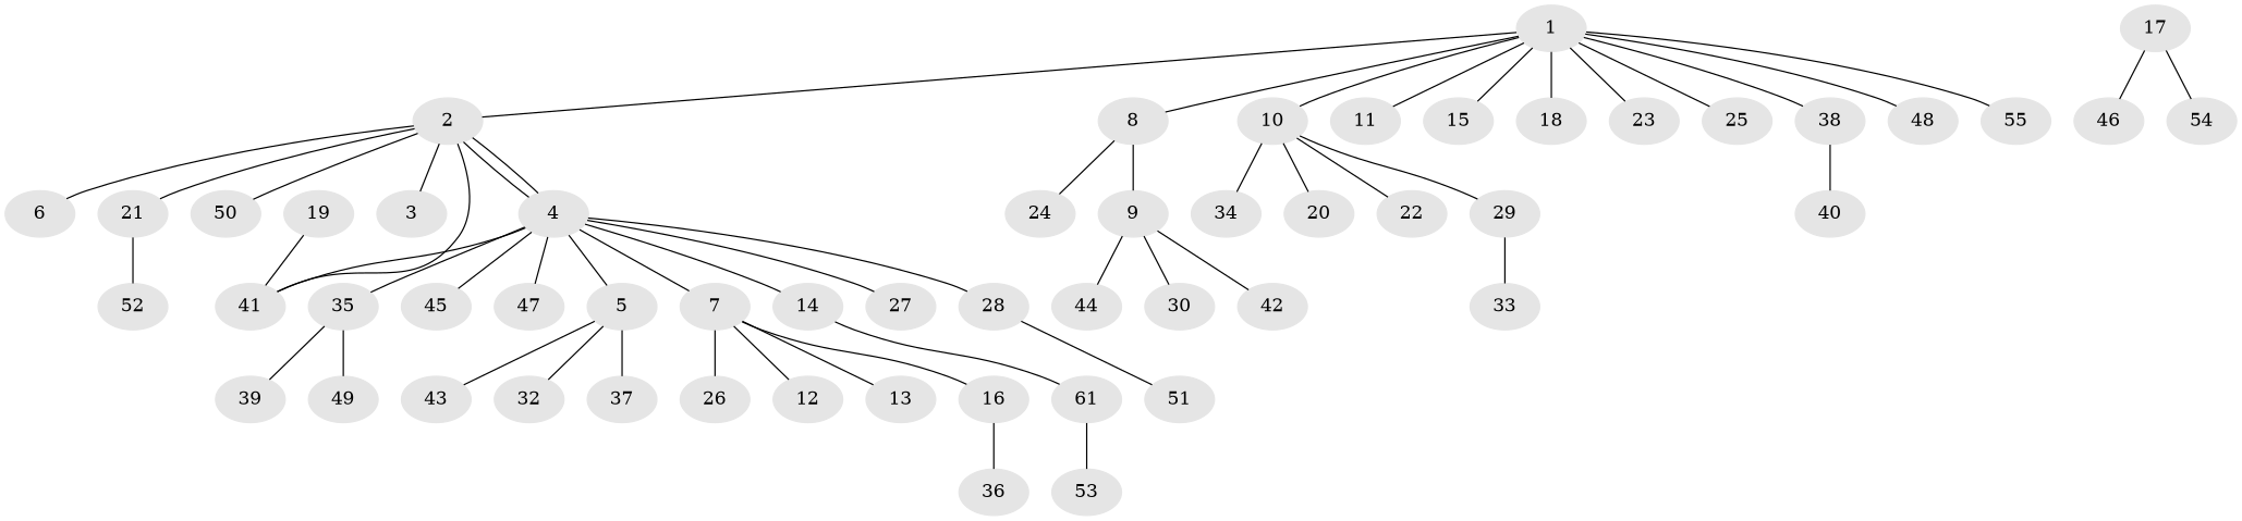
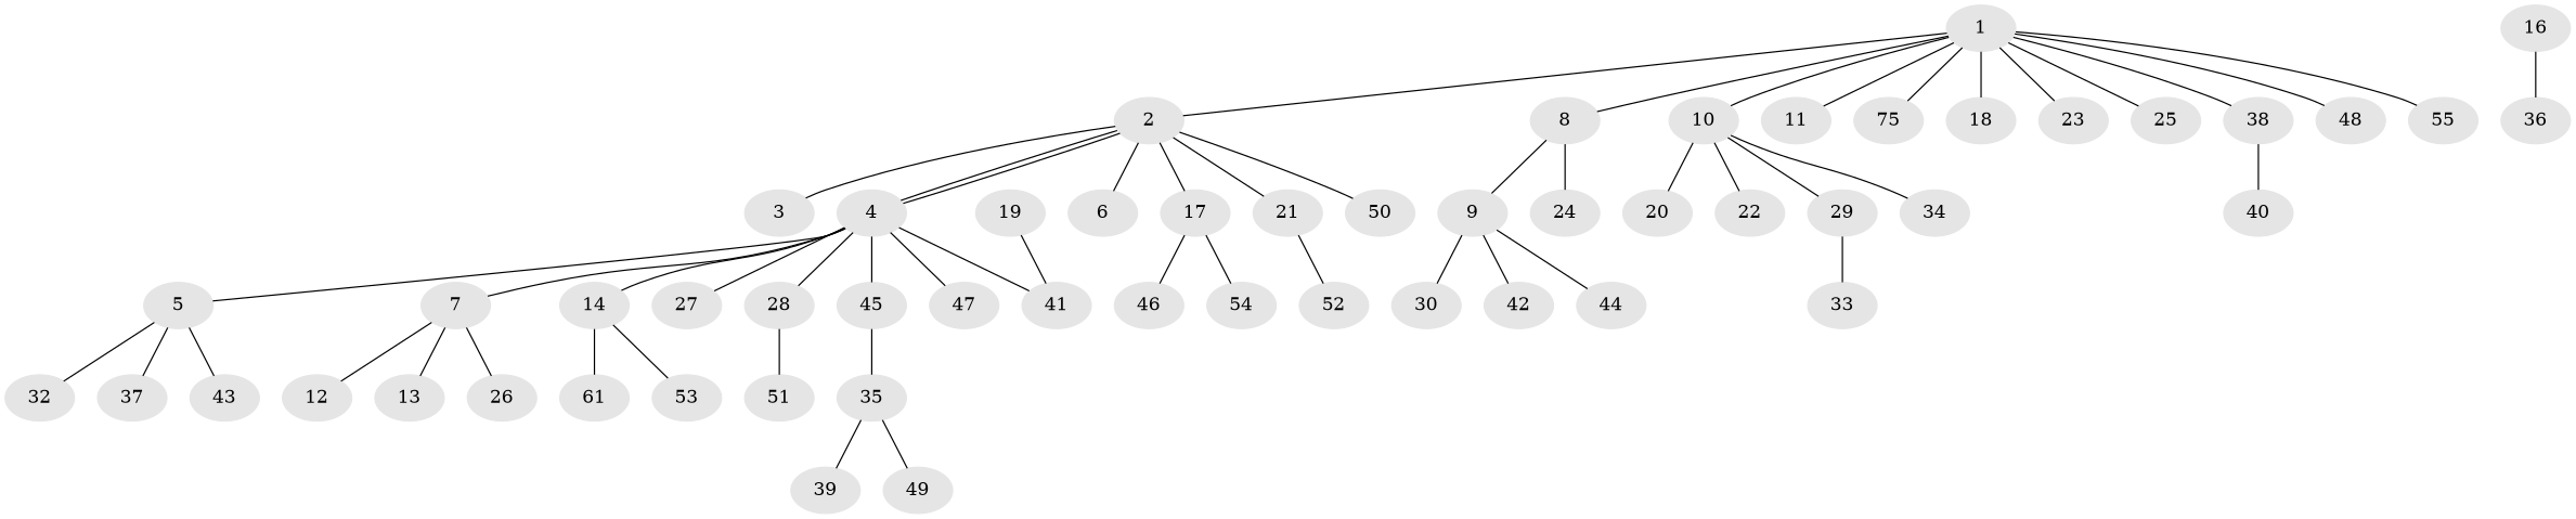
  graph {
    node [color=gray90 style=filled]
    1
    2
    8
    10
    11
-   15
+   15 [label=75]
    18
    23
    25
    38
    48
    55
    3
    4
    6
    17
    21
    50
    9
    24
    20
    22
    29
    34
    40
    5
    7
    14
    27
    28
    35
    41
    45
    47
    46
    54
    52
    32
    37
    43
    12
    13
    16
    26
    n45 [label=61]
    53
    51
    39
    49
    19
    36
    30
    42
    44
    33
    1 -- 2
    1 -- 8
    1 -- 10
    1 -- 11
    1 -- 15
    1 -- 18
    1 -- 23
    1 -- 25
    1 -- 38
    1 -- 48
    1 -- 55
    2 -- 3
    2 -- 4
    2 -- 4
    2 -- 6
-   2 -- 41
+   2 -- 17
    2 -- 21
    2 -- 50
    8 -- 9
    8 -- 24
    10 -- 20
    10 -- 22
    10 -- 29
    10 -- 34
    38 -- 40
    4 -- 5
    4 -- 7
    4 -- 14
    4 -- 27
    4 -- 28
-   4 -- 35
+   45 -- 35
    4 -- 41
    4 -- 45
    4 -- 47
    17 -- 46
    17 -- 54
    21 -- 52
    9 -- 30
    9 -- 42
    9 -- 44
    29 -- 33
    5 -- 32
    5 -- 37
    5 -- 43
    7 -- 12
    7 -- 13
-   7 -- 16
    7 -- 26
    14 -- n45
-   n45 -- 53
+   14 -- 53
    28 -- 51
    35 -- 39
    35 -- 49
    16 -- 36
    19 -- 41
  }
